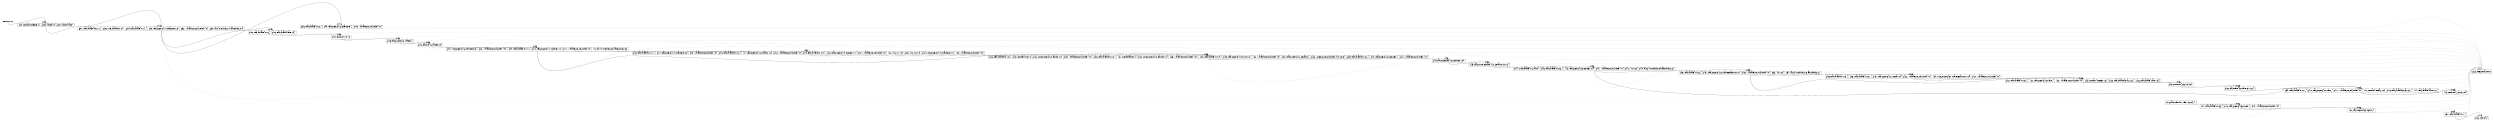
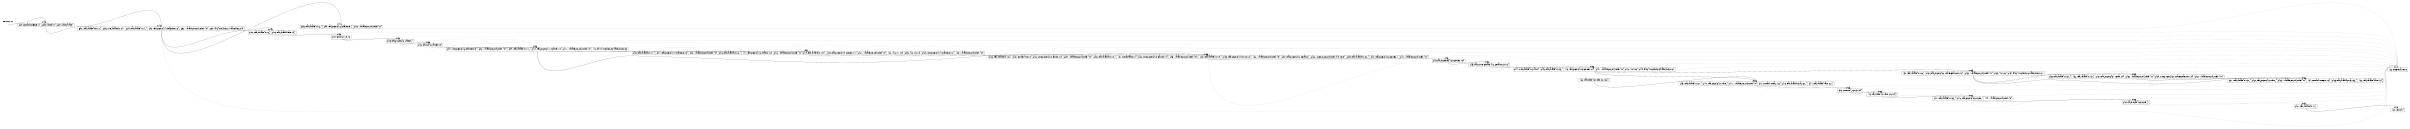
  digraph {
    rankdir=LR
    node [shape=record]
    edge [headport=n tailport=s]
    n1 [label=BB_entry128 shape=none]
    n2 [label="{6389: constant[undefined,v1]|6390: vardecl['_t']|6391: vardecl['value']}"]
    n3 [label="{6392: read-variable['this',v2,-]|6393: write-variable[v2,'_t']*|6394: read-variable['_t',v4,-]|6395: read-property[v4,'_delayTimer',v3]|6396: \<variable-non-null-undef\>['_t']|6397: if[v3](true-block:2147,false-block:2149)}"]
    n4 [label="{6398: read-variable['_t',v6,-]|6399: read-property[v6,'_clearTimer',-]|6400: \<variable-non-null-undef\>['_t']}"]
    n5 [label="{6402: read-variable['_t',v6,-]|6403: read-variable['Date',v9,-]}"]
    n6 [label="{6483: exceptional-return}"]
    n7 [label="{6404: construct [-,v9,v8]}"]
    n8 [label="{6405: read-property[v8,'valueOf',-]}"]
    n9 [label="{6406: call-null [v8,'valueOf',v5]}"]
    n10 [label="{6407: write-property[v6,'_startTime',v5]|6408: \<variable-non-null-undef\>['_t']*|6409: read-variable['_t',v11,-]|6410: read-property[v11,'_paused',v10]|6411: \<variable-non-null-undef\>['_t']|6412: if[v10](true-block:2154,false-block:2155)}"]
    n11 [label="{6413: read-variable['_t',v14,-]|6414: read-property[v14,'_startTime',v13]|6415: \<variable-non-null-undef\>['_t']|6416: read-variable['_t',v18,-]|6417: read-property[v18,'duration',v16]|6418: \<variable-non-null-undef\>['_t']|6419: read-variable['_t',v19,-]|6420: read-property[v19,'_percent',v17]|6421: \<variable-non-null-undef\>['_t']|6422: *[v16,v17,v15]|6423: -[v13,v15,v12]|6424: write-property[v14,'_startTime',v12]|6425: \<variable-non-null-undef\>['_t']*}"]
    n12 [label="{6426: read-variable['_t',v13,-]|6427: constant[true,v12]|6428: write-property[v13,'_active',v12]|6429: \<variable-non-null-undef\>['_t']*|6430: read-variable['_t',v15,-]|6431: constant[false,v14]|6432: write-property[v15,'_paused',v14]|6433: \<variable-non-null-undef\>['_t']*|6434: read-variable['_t',v19,-]|6435: read-property[v19,'curve',v18]|6436: \<variable-non-null-undef\>['_t']|6437: read-property[v18,'getValue',-]|6438: \<property-non-null-undef\>[v19,'curve']|6439: read-variable['_t',v22,-]|6440: read-property[v22,'_getStep',-]|6441: \<variable-non-null-undef\>['_t']}"]
    n13 [label="{6442: call-_t._getStep [v22,'_getStep',v20]}"]
    n14 [label="{6443: call-_t.curve.getValue [v18,'getValue',v20,v16]}"]
    n15 [label="{6444: write-variable[v16,'value']*|6445: read-variable['_t',v25,-]|6446: read-property[v25,'_percent',v24]|6447: \<variable-non-null-undef\>['_t']|6448: ![v24,v23]|6449: if[v23](true-block:2159,false-block:2164)}"]
    n16 [label="{6450: read-variable['_t',v28,-]|6451: read-property[v28,'_startRepeatCount',v27]|6452: \<variable-non-null-undef\>['_t']|6453: ![v27,v26]|6454: if[v26](true-block:2160,false-block:2161)}"]
    n17 [label="{6469: read-variable['_t',v27,-]|6470: read-property[v27,'_fire',-]|6471: \<variable-non-null-undef\>['_t']|6472: constant[\"onPlay\",v28]|6473: read-variable['Array',v30,-]|6474: read-variable['value',v31,-]}"]
    n18 [label="{6455: read-variable['_t',v30,-]|6456: read-variable['_t',v31,-]|6457: read-property[v31,'repeat',v29]|6458: \<variable-non-null-undef\>['_t']|6459: write-property[v30,'_startRepeatCount',v29]|6460: \<variable-non-null-undef\>['_t']*}"]
    n19 [label="{6461: read-variable['_t',v30,-]|6462: read-property[v30,'_fire',-]|6463: \<variable-non-null-undef\>['_t']|6464: constant[\"onBegin\",v31]|6465: read-variable['Array',v33,-]|6466: read-variable['value',v34,-]}"]
    n20 [label="{6475: construct [-,v30,v31,v29]}"]
-   n21 [label="{6467: construct [-,v33,v34,v32]}"]
    n22 [label="{6476: call-_t._fire [v27,'_fire',v28,v29,-]*}"]
    n23 [label="{6468: call-_t._fire [v30,'_fire',v31,v32,-]*}"]
    n24 [label="{6477: read-variable['_t',v33,-]|6478: read-property[v33,'_cycle',-]|6479: \<variable-non-null-undef\>['_t']}"]
    n25 [label="{6480: call-_t._cycle [v33,'_cycle',-]*}"]
    n26 [label="{6481: read-variable['_t',v1,-]}"]
    n27 [label="{6482: return[v1]}"]
    n1 -> n2 [headlabel="    2145"]
    n2 -> n3 [headlabel="      2146"]
    n3 -> n4 [headlabel="      2147"]
    n3 -> n5 [headlabel="      2149"]
    n3 -> n6 [color=gray headlabel="      2171"]
    n4 -> n6 [color=gray]
    n5 -> n6 [color=gray]
    n5 -> n7 [headlabel="      2150"]
    n7 -> n6 [color=gray]
    n7 -> n8 [headlabel="      2151"]
    n8 -> n6 [color=gray]
    n8 -> n9 [headlabel="      2152"]
    n9 -> n6 [color=gray]
    n9 -> n10 [headlabel="      2153"]
    n10 -> n6 [color=gray]
    n10 -> n11 [headlabel="      2154"]
    n10 -> n12 [headlabel="      2155"]
    n11 -> n6 [color=gray]
    n11 -> n12
    n12 -> n6 [color=gray]
    n12 -> n13 [headlabel="      2156"]
    n13 -> n6 [color=gray]
    n13 -> n14 [headlabel="      2157"]
    n14 -> n6 [color=gray]
    n14 -> n15 [headlabel="      2158"]
    n15 -> n6 [color=gray]
    n15 -> n16 [headlabel="      2159"]
    n15 -> n17 [headlabel="      2164"]
    n16 -> n6 [color=gray]
    n16 -> n18 [headlabel="      2160"]
    n16 -> n19 [headlabel="      2161"]
    n17 -> n6 [color=gray]
    n17 -> n20 [headlabel="      2165"]
    n18 -> n6 [color=gray]
    n18 -> n19
    n19 -> n6 [color=gray]
-   n19 -> n21 [headlabel="      2162"]
    n20 -> n6 [color=gray]
-   n21 -> n6 [color=gray]
-   n21 -> n23 [headlabel="      2163"]
+   n20 -> n22 [headlabel="      2166"]
    n22 -> n6 [color=gray]
    n22 -> n24 [headlabel="      2167"]
    n23 -> n17
    n24 -> n6 [color=gray]
    n24 -> n25 [headlabel="      2168"]
    n25 -> n6 [color=gray]
    n25 -> n26 [color=gray headlabel="      2169"]
    n26 -> n6 [color=gray]
    n26 -> n27 [headlabel="      2170"]
  }
